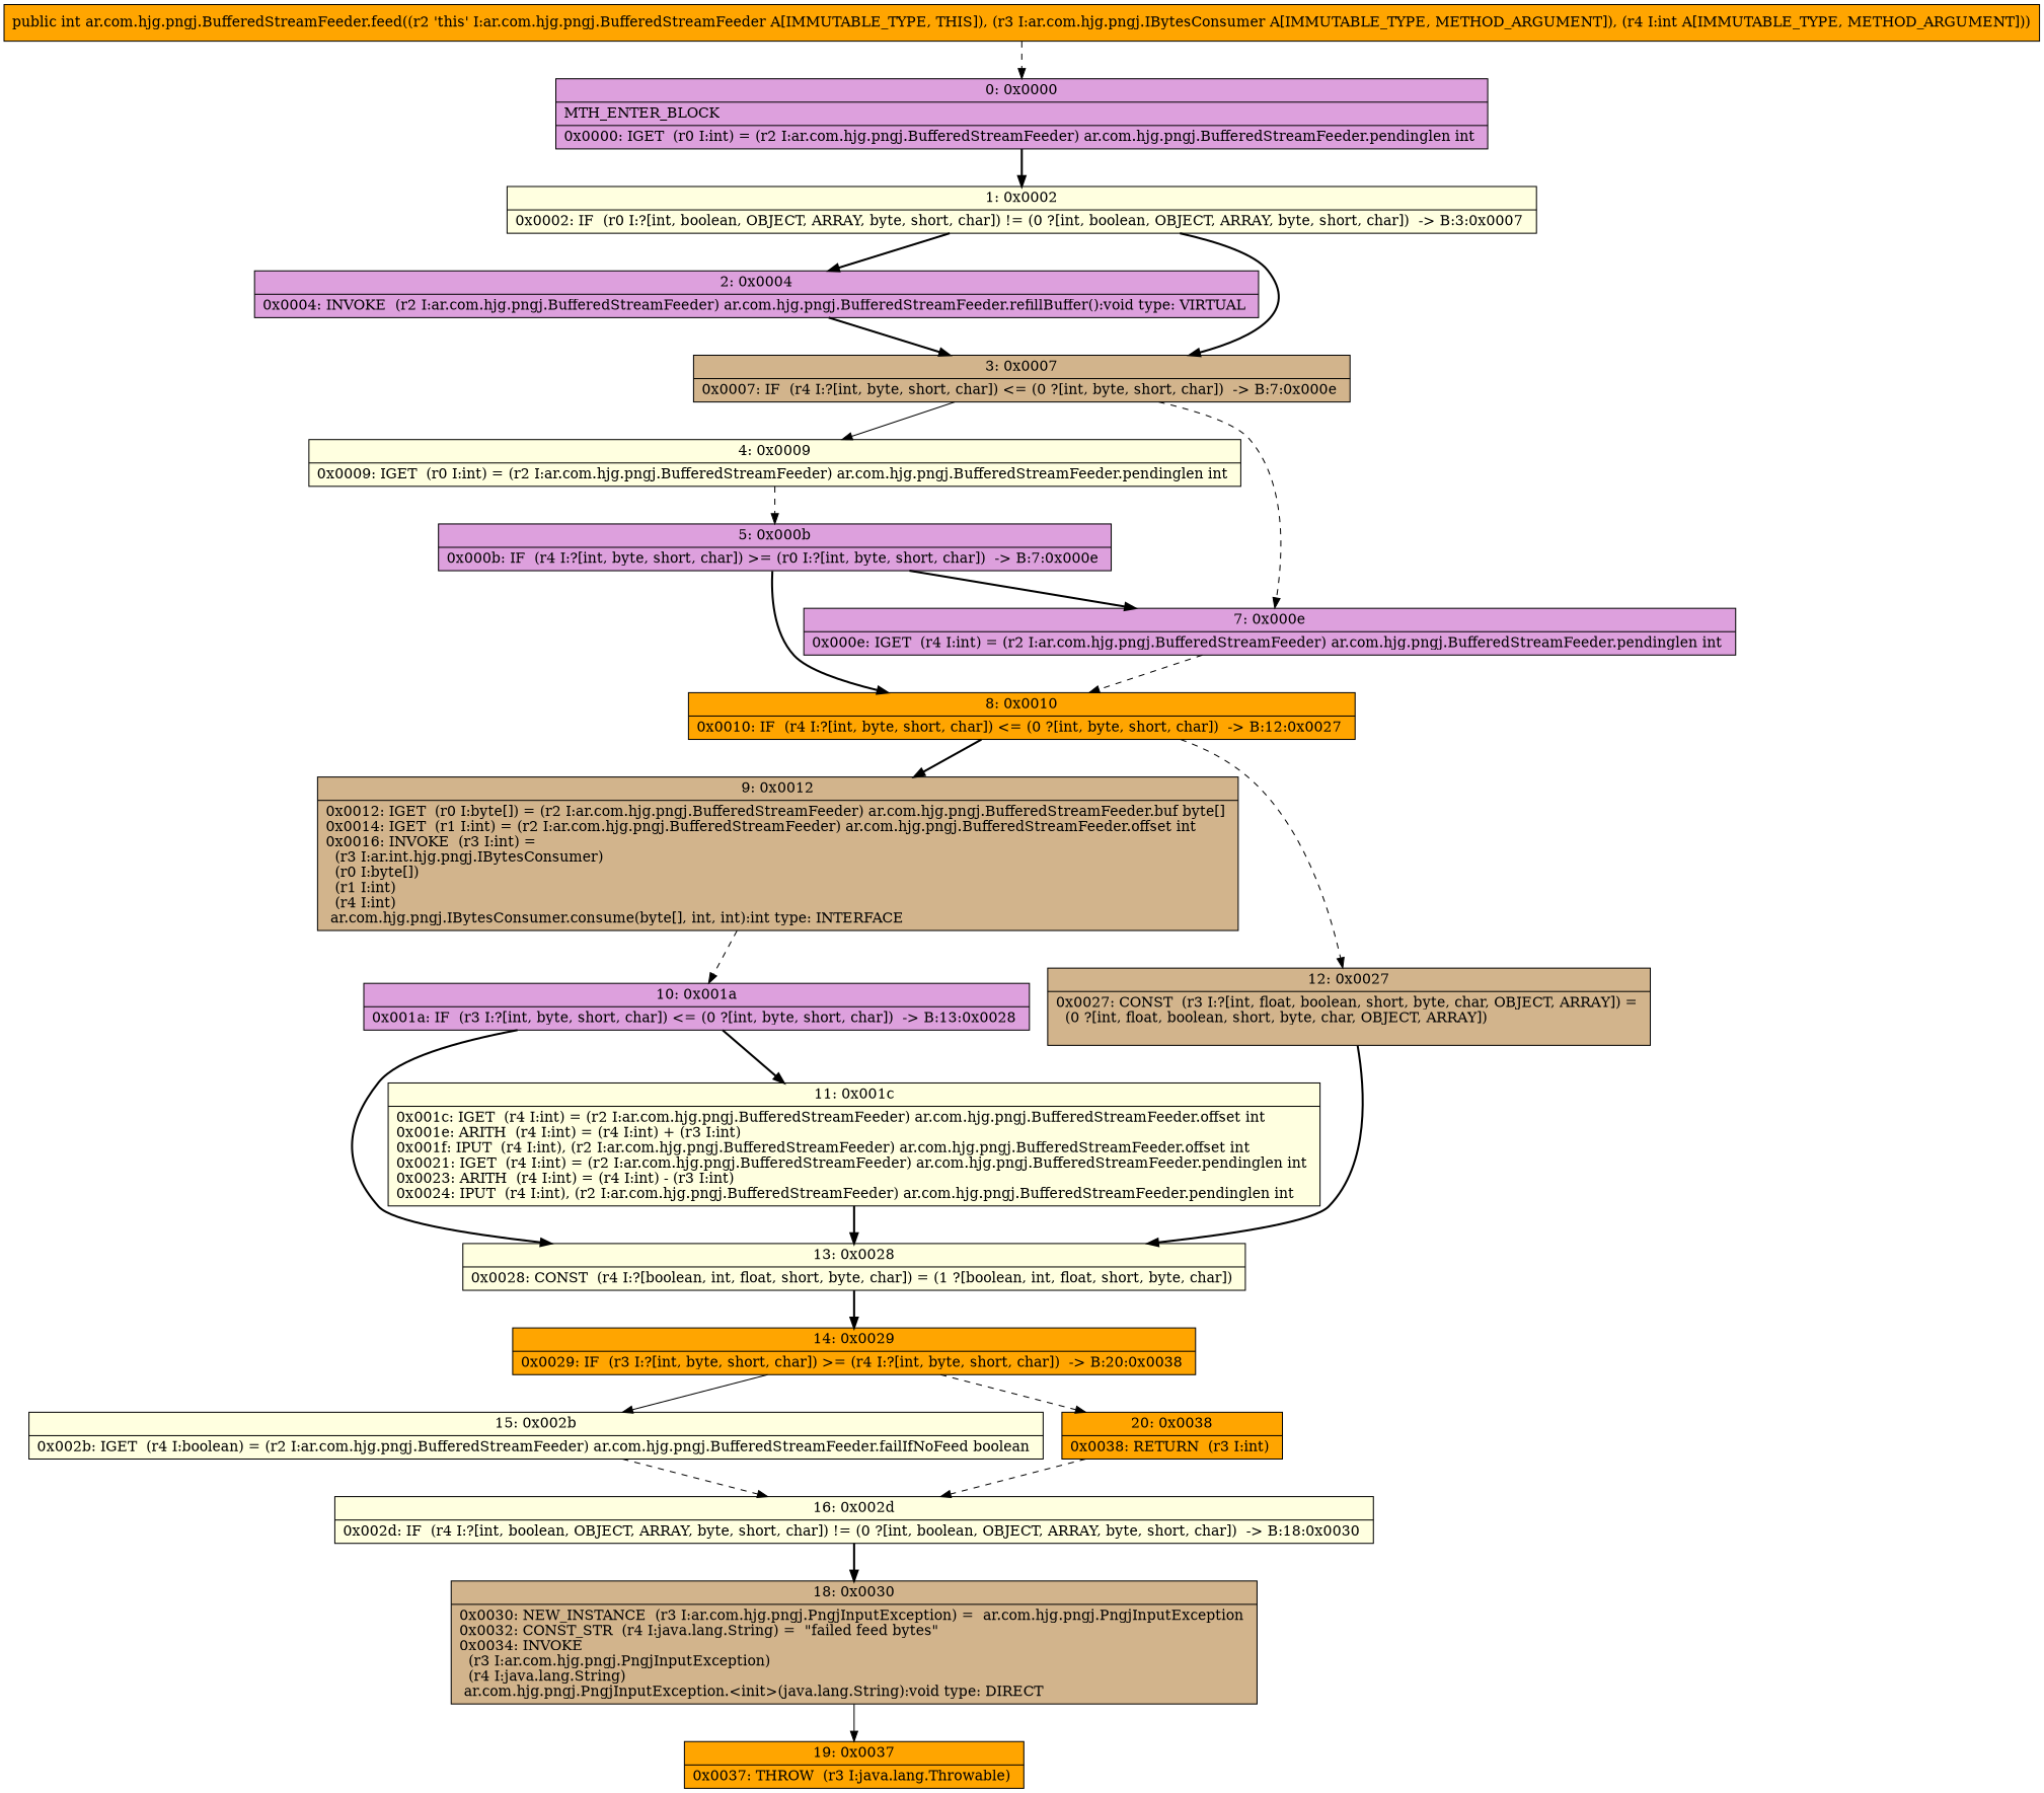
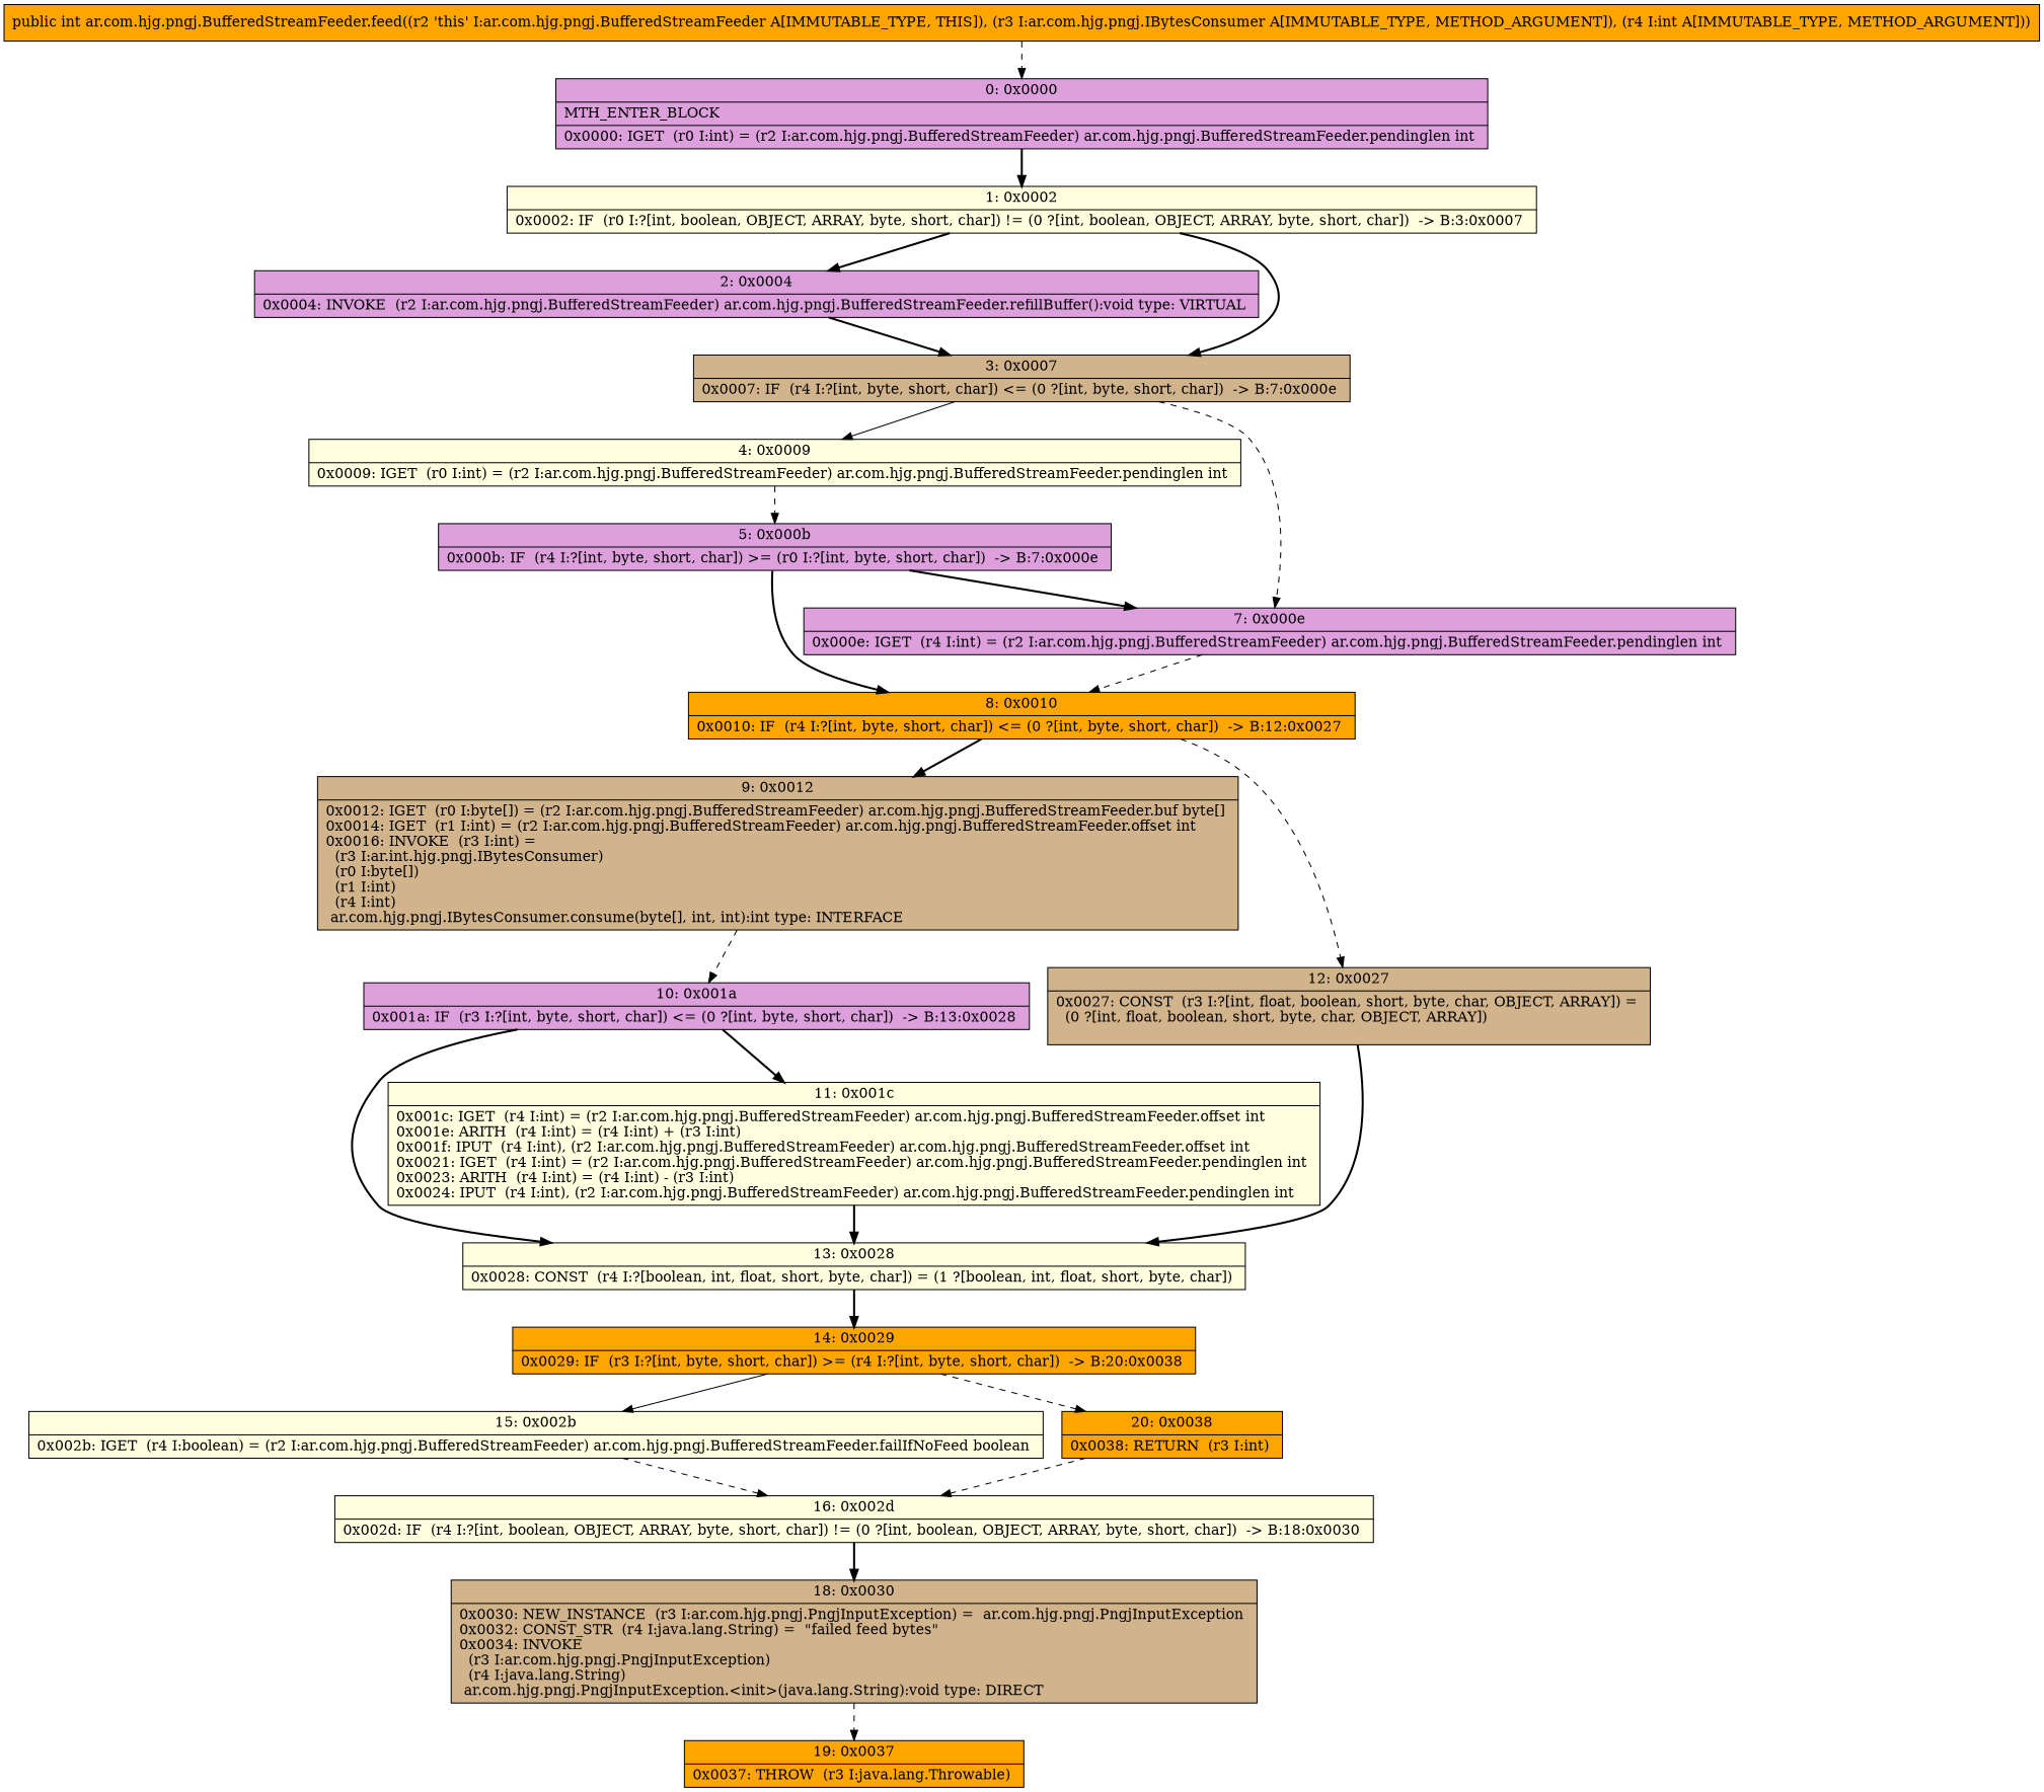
  digraph {
    node [fillcolor=lightyellow shape=record style=filled]
    edge [style=bold]
    n1 [fillcolor=plum label="{0\:\ 0x0000|MTH_ENTER_BLOCK\l|0x0000: IGET  (r0 I:int) = (r2 I:ar.com.hjg.pngj.BufferedStreamFeeder) ar.com.hjg.pngj.BufferedStreamFeeder.pendinglen int \l}"]
    n2 [label="{1\:\ 0x0002|0x0002: IF  (r0 I:?[int, boolean, OBJECT, ARRAY, byte, short, char]) != (0 ?[int, boolean, OBJECT, ARRAY, byte, short, char])  \-\> B:3:0x0007 \l}"]
    n3 [fillcolor=plum label="{2\:\ 0x0004|0x0004: INVOKE  (r2 I:ar.com.hjg.pngj.BufferedStreamFeeder) ar.com.hjg.pngj.BufferedStreamFeeder.refillBuffer():void type: VIRTUAL \l}"]
    n4 [fillcolor=tan label="{3\:\ 0x0007|0x0007: IF  (r4 I:?[int, byte, short, char]) \<= (0 ?[int, byte, short, char])  \-\> B:7:0x000e \l}"]
    n5 [label="{4\:\ 0x0009|0x0009: IGET  (r0 I:int) = (r2 I:ar.com.hjg.pngj.BufferedStreamFeeder) ar.com.hjg.pngj.BufferedStreamFeeder.pendinglen int \l}"]
    n6 [fillcolor=plum label="{7\:\ 0x000e|0x000e: IGET  (r4 I:int) = (r2 I:ar.com.hjg.pngj.BufferedStreamFeeder) ar.com.hjg.pngj.BufferedStreamFeeder.pendinglen int \l}"]
    n7 [fillcolor=plum label="{5\:\ 0x000b|0x000b: IF  (r4 I:?[int, byte, short, char]) \>= (r0 I:?[int, byte, short, char])  \-\> B:7:0x000e \l}"]
    n8 [fillcolor=orange label="{8\:\ 0x0010|0x0010: IF  (r4 I:?[int, byte, short, char]) \<= (0 ?[int, byte, short, char])  \-\> B:12:0x0027 \l}"]
    n9 [fillcolor=tan label="{9\:\ 0x0012|0x0012: IGET  (r0 I:byte[]) = (r2 I:ar.com.hjg.pngj.BufferedStreamFeeder) ar.com.hjg.pngj.BufferedStreamFeeder.buf byte[] \l0x0014: IGET  (r1 I:int) = (r2 I:ar.com.hjg.pngj.BufferedStreamFeeder) ar.com.hjg.pngj.BufferedStreamFeeder.offset int \l0x0016: INVOKE  (r3 I:int) = \l  (r3 I:ar.int.hjg.pngj.IBytesConsumer)\l  (r0 I:byte[])\l  (r1 I:int)\l  (r4 I:int)\l ar.com.hjg.pngj.IBytesConsumer.consume(byte[], int, int):int type: INTERFACE \l}"]
    n10 [fillcolor=tan label="{12\:\ 0x0027|0x0027: CONST  (r3 I:?[int, float, boolean, short, byte, char, OBJECT, ARRAY]) = \l  (0 ?[int, float, boolean, short, byte, char, OBJECT, ARRAY])\l \l}"]
    n11 [fillcolor=plum label="{10\:\ 0x001a|0x001a: IF  (r3 I:?[int, byte, short, char]) \<= (0 ?[int, byte, short, char])  \-\> B:13:0x0028 \l}"]
    n12 [label="{13\:\ 0x0028|0x0028: CONST  (r4 I:?[boolean, int, float, short, byte, char]) = (1 ?[boolean, int, float, short, byte, char]) \l}"]
    n13 [label="{11\:\ 0x001c|0x001c: IGET  (r4 I:int) = (r2 I:ar.com.hjg.pngj.BufferedStreamFeeder) ar.com.hjg.pngj.BufferedStreamFeeder.offset int \l0x001e: ARITH  (r4 I:int) = (r4 I:int) + (r3 I:int) \l0x001f: IPUT  (r4 I:int), (r2 I:ar.com.hjg.pngj.BufferedStreamFeeder) ar.com.hjg.pngj.BufferedStreamFeeder.offset int \l0x0021: IGET  (r4 I:int) = (r2 I:ar.com.hjg.pngj.BufferedStreamFeeder) ar.com.hjg.pngj.BufferedStreamFeeder.pendinglen int \l0x0023: ARITH  (r4 I:int) = (r4 I:int) \- (r3 I:int) \l0x0024: IPUT  (r4 I:int), (r2 I:ar.com.hjg.pngj.BufferedStreamFeeder) ar.com.hjg.pngj.BufferedStreamFeeder.pendinglen int \l}"]
    n14 [fillcolor=orange label="{14\:\ 0x0029|0x0029: IF  (r3 I:?[int, byte, short, char]) \>= (r4 I:?[int, byte, short, char])  \-\> B:20:0x0038 \l}"]
    n15 [label="{15\:\ 0x002b|0x002b: IGET  (r4 I:boolean) = (r2 I:ar.com.hjg.pngj.BufferedStreamFeeder) ar.com.hjg.pngj.BufferedStreamFeeder.failIfNoFeed boolean \l}"]
    n16 [fillcolor=orange label="{20\:\ 0x0038|0x0038: RETURN  (r3 I:int) \l}"]
    n17 [label="{16\:\ 0x002d|0x002d: IF  (r4 I:?[int, boolean, OBJECT, ARRAY, byte, short, char]) != (0 ?[int, boolean, OBJECT, ARRAY, byte, short, char])  \-\> B:18:0x0030 \l}"]
    n18 [fillcolor=tan label="{18\:\ 0x0030|0x0030: NEW_INSTANCE  (r3 I:ar.com.hjg.pngj.PngjInputException) =  ar.com.hjg.pngj.PngjInputException \l0x0032: CONST_STR  (r4 I:java.lang.String) =  \"failed feed bytes\" \l0x0034: INVOKE  \l  (r3 I:ar.com.hjg.pngj.PngjInputException)\l  (r4 I:java.lang.String)\l ar.com.hjg.pngj.PngjInputException.\<init\>(java.lang.String):void type: DIRECT \l}"]
    n19 [fillcolor=orange label="{19\:\ 0x0037|0x0037: THROW  (r3 I:java.lang.Throwable) \l}"]
    n20 [fillcolor=orange label="{public int ar.com.hjg.pngj.BufferedStreamFeeder.feed((r2 'this' I:ar.com.hjg.pngj.BufferedStreamFeeder A[IMMUTABLE_TYPE, THIS]), (r3 I:ar.com.hjg.pngj.IBytesConsumer A[IMMUTABLE_TYPE, METHOD_ARGUMENT]), (r4 I:int A[IMMUTABLE_TYPE, METHOD_ARGUMENT])) }"]
    n1 -> n2
    n2 -> n3
    n2 -> n4
    n3 -> n4
    n4 -> n5 [style=solid]
    n4 -> n6 [style=dashed]
    n5 -> n7 [style=dashed]
    n6 -> n8 [style=dashed]
    n7 -> n6
    n7 -> n8
    n8 -> n9
    n8 -> n10 [style=dashed]
    n9 -> n11 [style=dashed]
    n10 -> n12
    n11 -> n12
    n11 -> n13
    n12 -> n14
    n13 -> n12
    n14 -> n15 [style=solid]
    n14 -> n16 [style=dashed]
    n15 -> n17 [style=dashed]
    n16 -> n17 [style=dashed]
    n17 -> n18
-   n18 -> n19 [style=solid]
+   n18 -> n19 [style=dashed]
    n20 -> n1 [style=dashed]
  }
